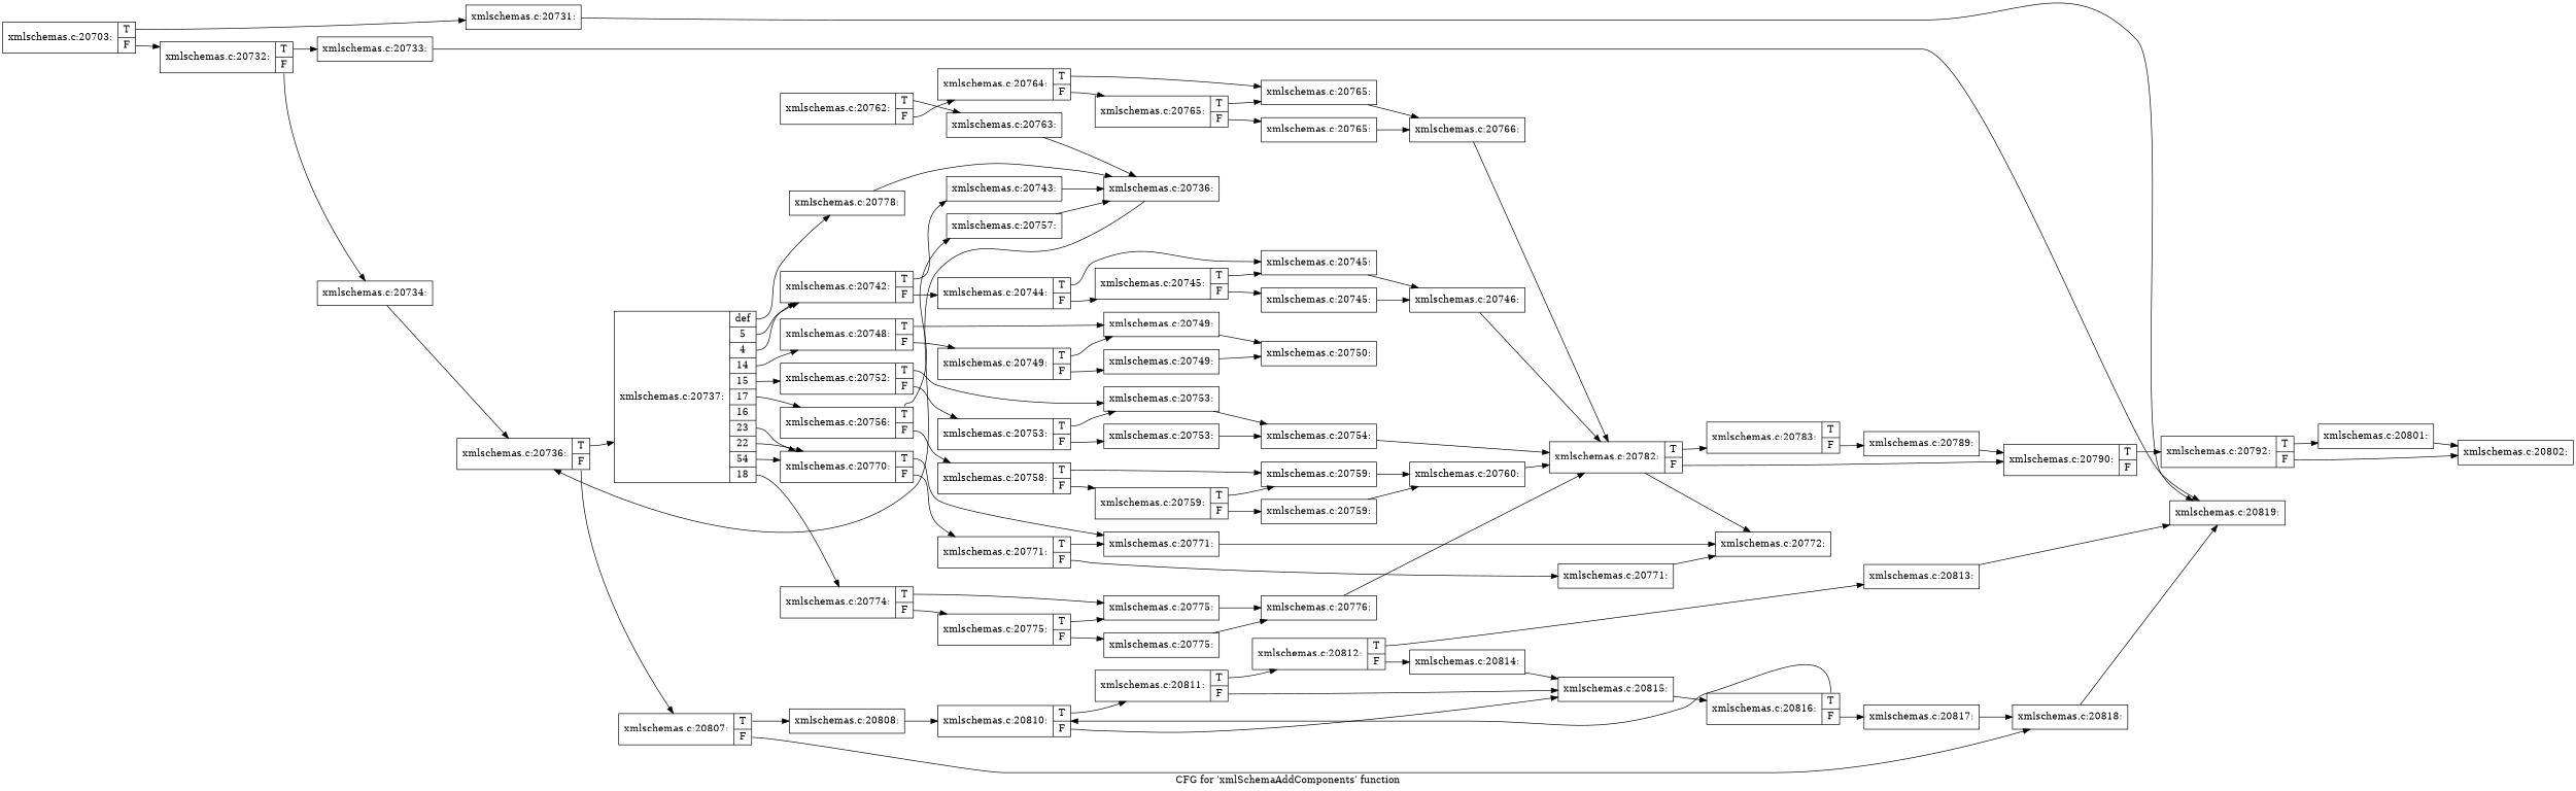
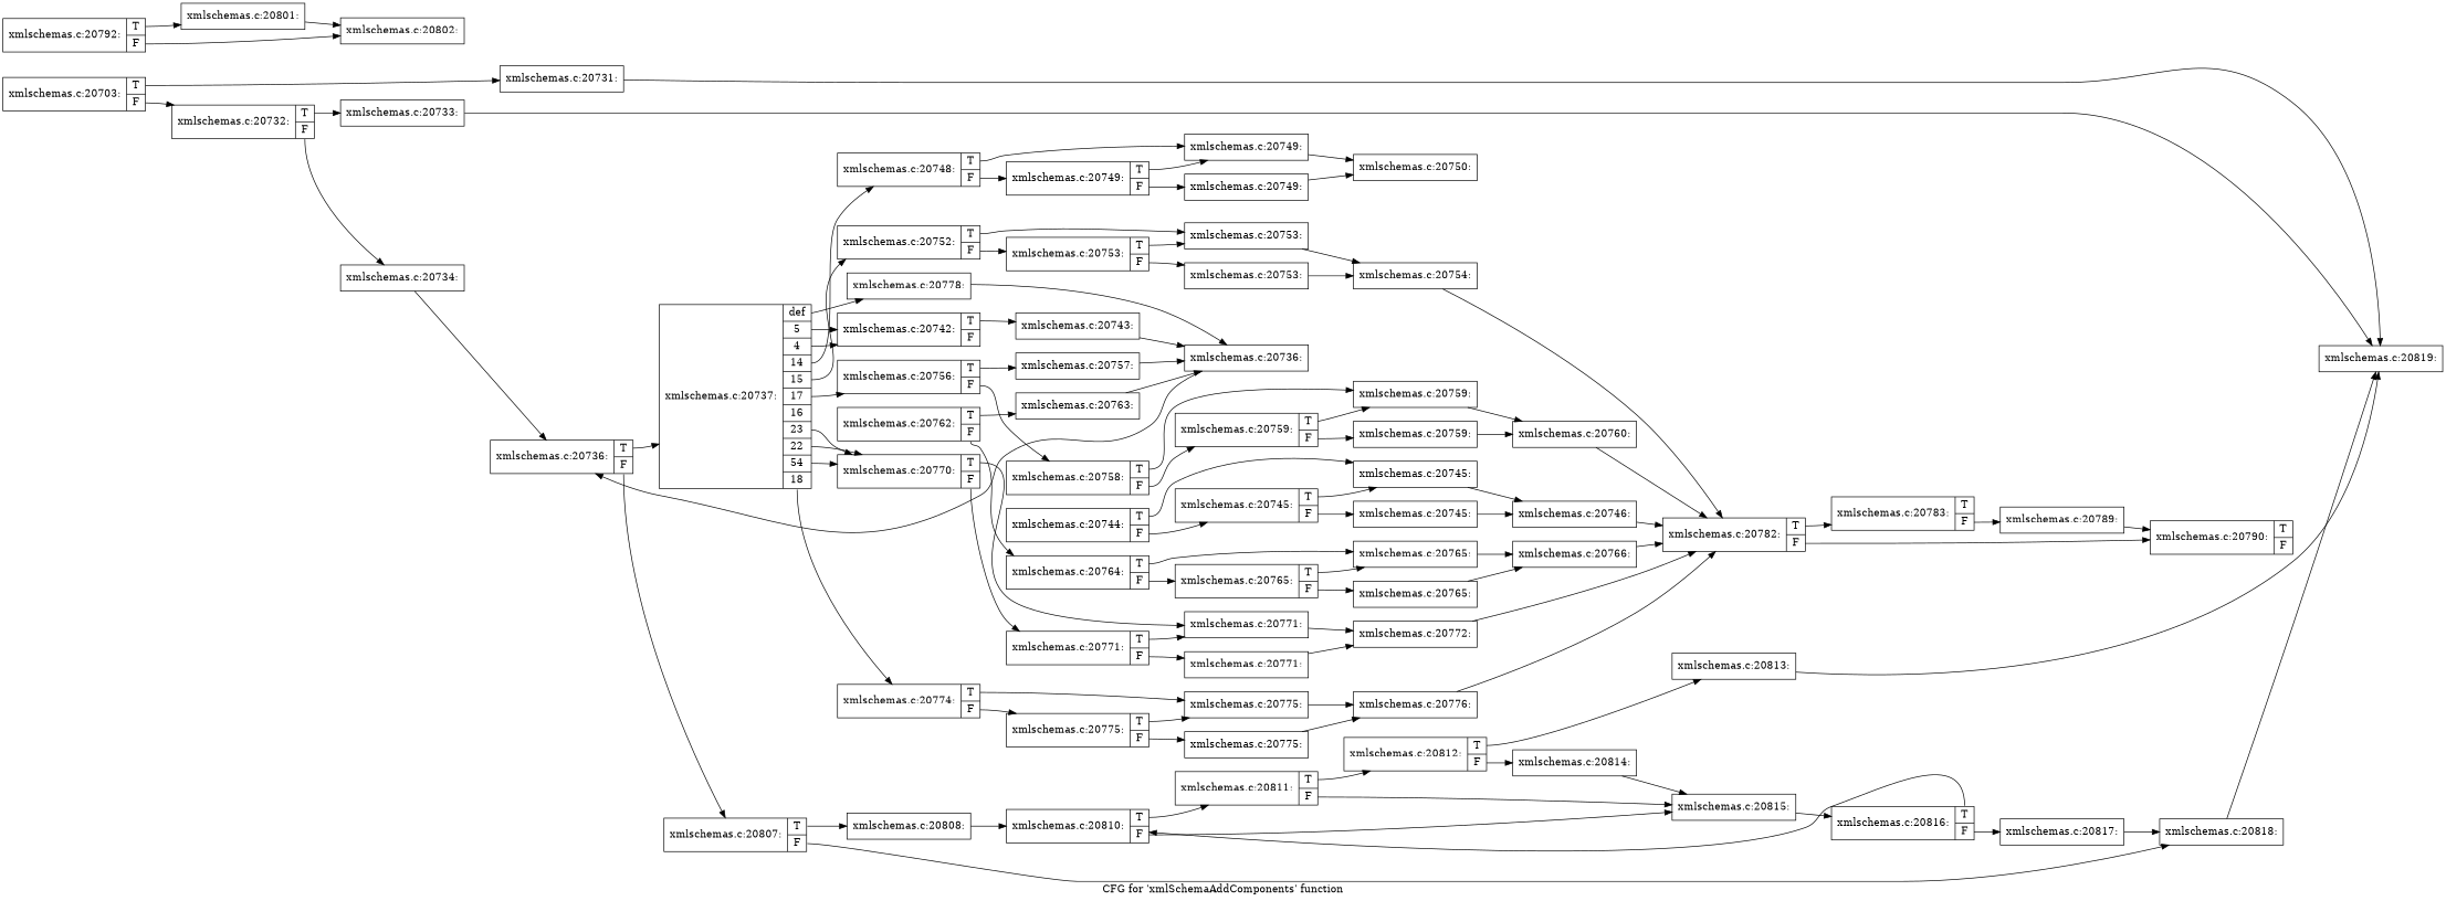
  digraph {
    label="CFG for 'xmlSchemaAddComponents' function"
    rankdir=LR
    node [shape=record]
    n1 [label="{xmlschemas.c:20703:|{<s0>T|<s1>F}}"]
    n2 [label="{xmlschemas.c:20731:}"]
    n3 [label="{xmlschemas.c:20732:|{<s0>T|<s1>F}}"]
    n4 [label="{xmlschemas.c:20819:}"]
    n5 [label="{xmlschemas.c:20733:}"]
    n6 [label="{xmlschemas.c:20734:}"]
    n7 [label="{xmlschemas.c:20736:|{<s0>T|<s1>F}}"]
    n8 [label="{xmlschemas.c:20737:|{<s0>def|<s1>5|<s2>4|<s3>14|<s4>15|<s5>17|<s6>16|<s7>23|<s8>22|<s9>54|<s10>18}}"]
    n9 [label="{xmlschemas.c:20807:|{<s0>T|<s1>F}}"]
    n10 [label="{xmlschemas.c:20778:}"]
    n11 [label="{xmlschemas.c:20742:|{<s0>T|<s1>F}}"]
    n12 [label="{xmlschemas.c:20748:|{<s0>T|<s1>F}}"]
    n13 [label="{xmlschemas.c:20752:|{<s0>T|<s1>F}}"]
    n14 [label="{xmlschemas.c:20756:|{<s0>T|<s1>F}}"]
    n15 [label="{xmlschemas.c:20770:|{<s0>T|<s1>F}}"]
    n16 [label="{xmlschemas.c:20774:|{<s0>T|<s1>F}}"]
    n17 [label="{xmlschemas.c:20808:}"]
    n18 [label="{xmlschemas.c:20818:}"]
    n19 [label="{xmlschemas.c:20736:}"]
    n20 [label="{xmlschemas.c:20743:}"]
    n21 [label="{xmlschemas.c:20744:|{<s0>T|<s1>F}}"]
    n22 [label="{xmlschemas.c:20749:}"]
    n23 [label="{xmlschemas.c:20749:|{<s0>T|<s1>F}}"]
    n24 [label="{xmlschemas.c:20753:}"]
    n25 [label="{xmlschemas.c:20753:|{<s0>T|<s1>F}}"]
    n26 [label="{xmlschemas.c:20757:}"]
    n27 [label="{xmlschemas.c:20758:|{<s0>T|<s1>F}}"]
    n28 [label="{xmlschemas.c:20762:|{<s0>T|<s1>F}}"]
    n29 [label="{xmlschemas.c:20763:}"]
    n30 [label="{xmlschemas.c:20764:|{<s0>T|<s1>F}}"]
    n31 [label="{xmlschemas.c:20771:}"]
    n32 [label="{xmlschemas.c:20771:|{<s0>T|<s1>F}}"]
    n33 [label="{xmlschemas.c:20775:}"]
    n34 [label="{xmlschemas.c:20775:|{<s0>T|<s1>F}}"]
    n35 [label="{xmlschemas.c:20810:|{<s0>T|<s1>F}}"]
    n36 [label="{xmlschemas.c:20745:}"]
    n37 [label="{xmlschemas.c:20745:|{<s0>T|<s1>F}}"]
    n38 [label="{xmlschemas.c:20750:}"]
    n39 [label="{xmlschemas.c:20749:}"]
    n40 [label="{xmlschemas.c:20754:}"]
    n41 [label="{xmlschemas.c:20753:}"]
    n42 [label="{xmlschemas.c:20759:}"]
    n43 [label="{xmlschemas.c:20759:|{<s0>T|<s1>F}}"]
    n44 [label="{xmlschemas.c:20765:}"]
    n45 [label="{xmlschemas.c:20765:|{<s0>T|<s1>F}}"]
    n46 [label="{xmlschemas.c:20772:}"]
    n47 [label="{xmlschemas.c:20771:}"]
    n48 [label="{xmlschemas.c:20776:}"]
    n49 [label="{xmlschemas.c:20775:}"]
    n50 [label="{xmlschemas.c:20746:}"]
    n51 [label="{xmlschemas.c:20745:}"]
    n52 [label="{xmlschemas.c:20782:|{<s0>T|<s1>F}}"]
    n53 [label="{xmlschemas.c:20783:|{<s0>T|<s1>F}}"]
    n54 [label="{xmlschemas.c:20790:|{<s0>T|<s1>F}}"]
    n55 [label="{xmlschemas.c:20789:}"]
    n56 [label="{xmlschemas.c:20792:|{<s0>T|<s1>F}}"]
    n57 [label="{xmlschemas.c:20760:}"]
    n58 [label="{xmlschemas.c:20759:}"]
    n59 [label="{xmlschemas.c:20766:}"]
    n60 [label="{xmlschemas.c:20765:}"]
    n61 [label="{xmlschemas.c:20801:}"]
    n62 [label="{xmlschemas.c:20802:}"]
    n63 [label="{xmlschemas.c:20811:|{<s0>T|<s1>F}}"]
    n64 [label="{xmlschemas.c:20815:}"]
    n65 [label="{xmlschemas.c:20812:|{<s0>T|<s1>F}}"]
    n66 [label="{xmlschemas.c:20816:|{<s0>T|<s1>F}}"]
    n67 [label="{xmlschemas.c:20813:}"]
    n68 [label="{xmlschemas.c:20814:}"]
    n69 [label="{xmlschemas.c:20817:}"]
    n1 -> n2 [tailport=s0]
    n1 -> n3 [tailport=s1]
    n2 -> n4
    n3 -> n5 [tailport=s0]
    n3 -> n6 [tailport=s1]
    n5 -> n4
    n6 -> n7
    n7 -> n8 [tailport=s0]
    n7 -> n9 [tailport=s1]
    n8 -> n10 [tailport=s0]
    n8 -> n11 [tailport=s1]
    n8 -> n11 [tailport=s2]
    n8 -> n12 [tailport=s3]
    n8 -> n13 [tailport=s4]
    n8 -> n14 [tailport=s5]
    n8 -> n15 [tailport=s7]
    n8 -> n15 [tailport=s8]
    n8 -> n15 [tailport=s9]
    n8 -> n16 [tailport=s10]
    n9 -> n17 [tailport=s0]
    n9 -> n18 [tailport=s1]
    n10 -> n19
    n11 -> n20 [tailport=s0]
-   n11 -> n21 [tailport=s1]
    n12 -> n22 [tailport=s0]
    n12 -> n23 [tailport=s1]
    n13 -> n24 [tailport=s0]
    n13 -> n25 [tailport=s1]
    n14 -> n26 [tailport=s0]
    n14 -> n27 [tailport=s1]
    n15 -> n31 [tailport=s0]
    n15 -> n32 [tailport=s1]
    n16 -> n33 [tailport=s0]
    n16 -> n34 [tailport=s1]
    n17 -> n35
    n18 -> n4
    n19 -> n7
    n20 -> n19
    n21 -> n36 [tailport=s0]
    n21 -> n37 [tailport=s1]
    n22 -> n38
    n23 -> n22 [tailport=s0]
    n23 -> n39 [tailport=s1]
    n24 -> n40
    n25 -> n24 [tailport=s0]
    n25 -> n41 [tailport=s1]
    n26 -> n19
    n27 -> n42 [tailport=s0]
    n27 -> n43 [tailport=s1]
    n28 -> n29 [tailport=s0]
    n28 -> n30 [tailport=s1]
    n29 -> n19
    n30 -> n44 [tailport=s0]
    n30 -> n45 [tailport=s1]
    n31 -> n46
    n32 -> n31 [tailport=s0]
    n32 -> n47 [tailport=s1]
    n33 -> n48
    n34 -> n33 [tailport=s0]
    n34 -> n49 [tailport=s1]
    n35 -> n63 [tailport=s0]
    n35 -> n64 [tailport=s1]
    n36 -> n50
    n37 -> n36 [tailport=s0]
    n37 -> n51 [tailport=s1]
    n39 -> n38
    n40 -> n52
    n41 -> n40
    n42 -> n57
    n43 -> n42 [tailport=s0]
    n43 -> n58 [tailport=s1]
    n44 -> n59
    n45 -> n44 [tailport=s0]
    n45 -> n60 [tailport=s1]
-   n52 -> n46
+   n46 -> n52
    n47 -> n46
    n48 -> n52
    n49 -> n48
    n50 -> n52
    n51 -> n50
    n52 -> n53 [tailport=s0]
    n52 -> n54 [tailport=s1]
    n53 -> n55 [tailport=s1]
-   n54 -> n56 [tailport=s0]
    n55 -> n54
    n56 -> n61 [tailport=s0]
    n56 -> n62 [tailport=s1]
    n57 -> n52
    n58 -> n57
    n59 -> n52
    n60 -> n59
    n61 -> n62
    n63 -> n64 [tailport=s1]
    n63 -> n65 [tailport=s0]
    n64 -> n66
    n65 -> n67 [tailport=s0]
    n65 -> n68 [tailport=s1]
    n66 -> n35 [tailport=s0]
    n66 -> n69 [tailport=s1]
    n67 -> n4
    n68 -> n64
    n69 -> n18
  }
